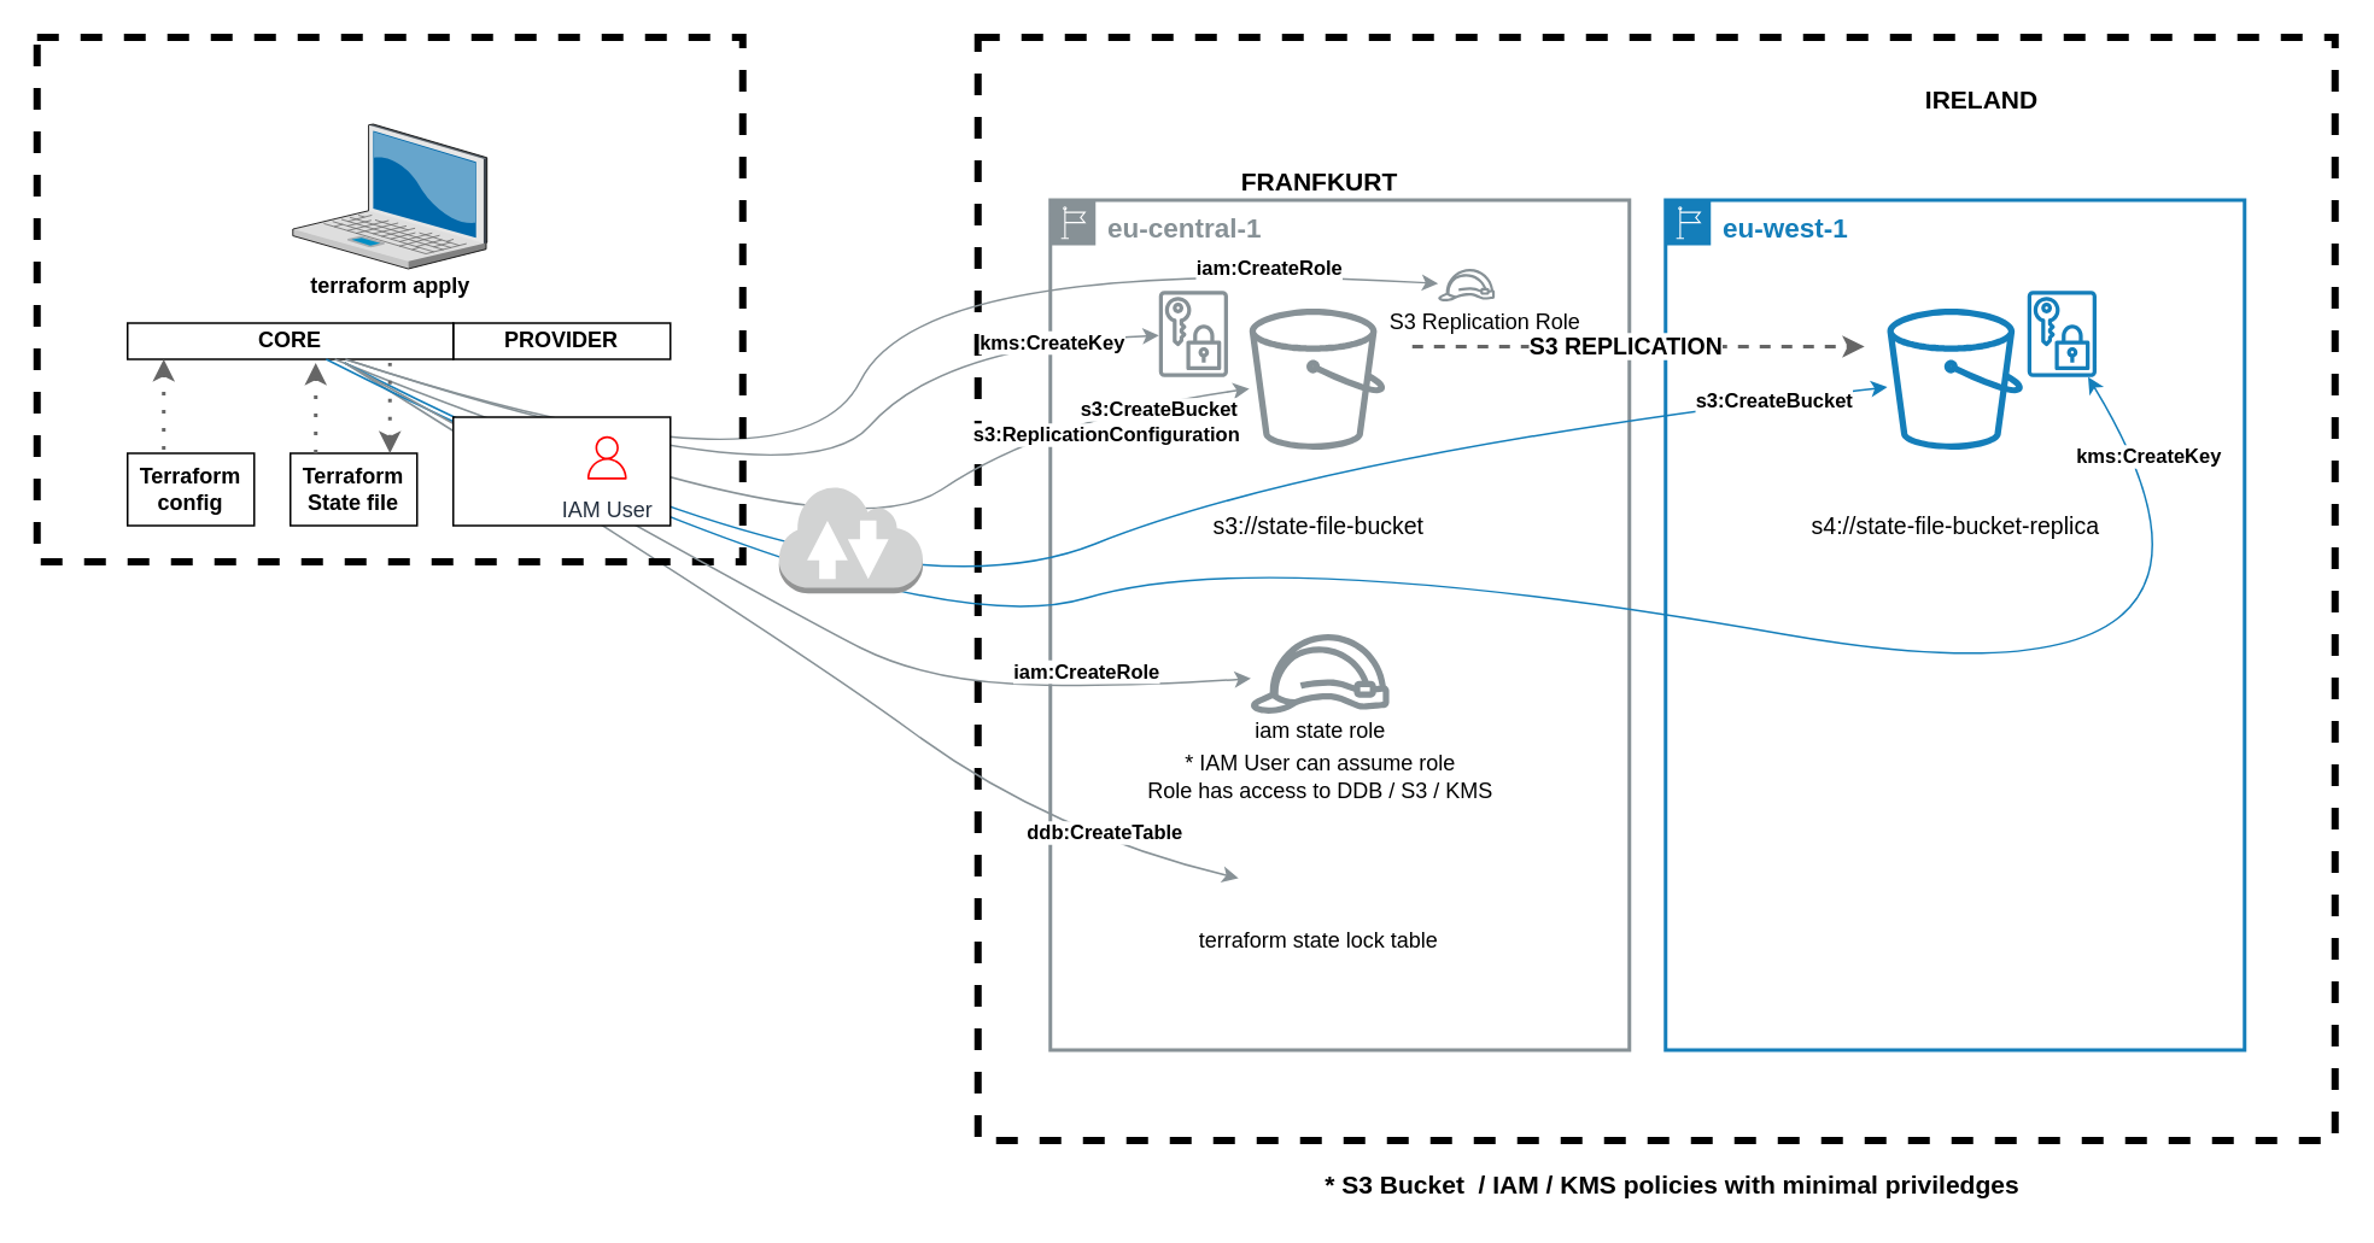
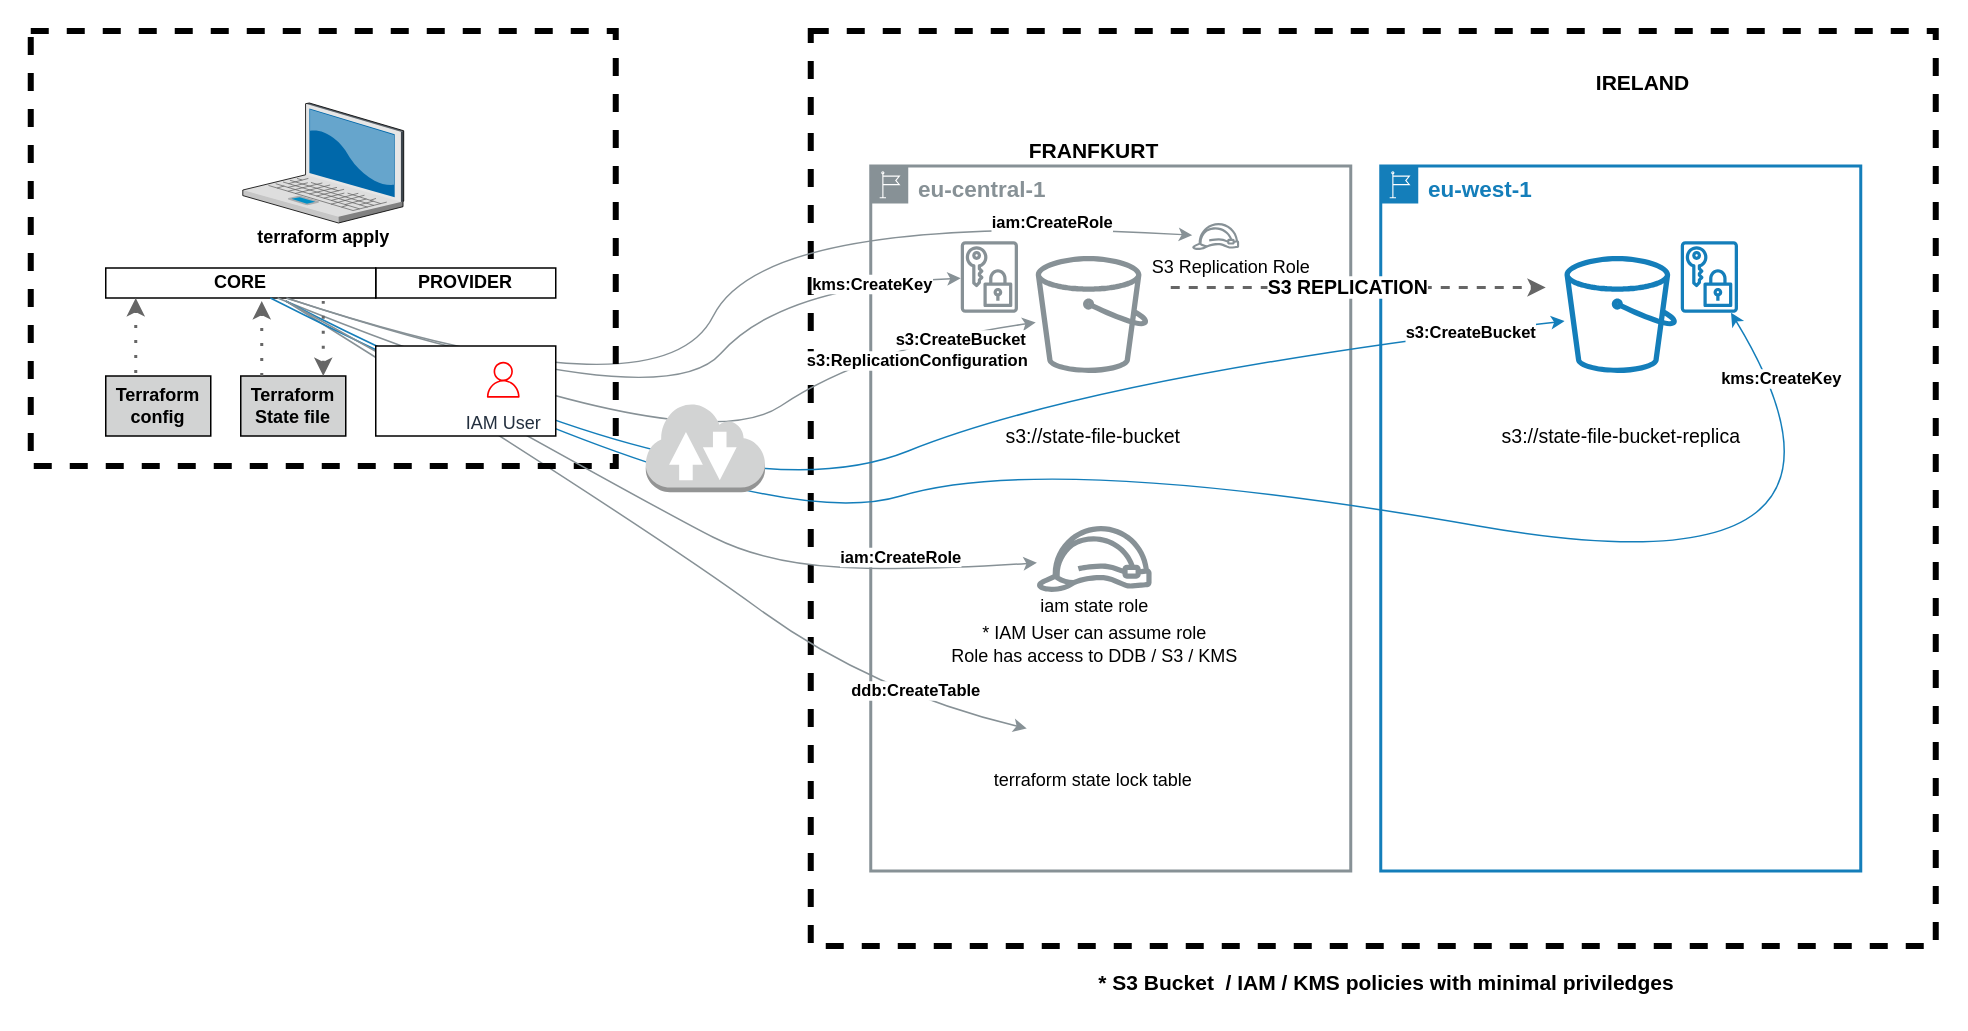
  <mxCell id="0" />
  <mxCell id="1" parent="0" />
  <mxCell id="2" value="&lt;font style=&quot;font-size: 15px&quot;&gt;&lt;b&gt;eu-west-1&lt;/b&gt;&lt;/font&gt;" style="points=[[0,0],[0.25,0],[0.5,0],[0.75,0],[1,0],[1,0.25],[1,0.5],[1,0.75],[1,1],[0.75,1],[0.5,1],[0.25,1],[0,1],[0,0.75],[0,0.5],[0,0.25]];outlineConnect=0;gradientColor=none;html=1;whiteSpace=wrap;fontSize=12;fontStyle=0;shape=mxgraph.aws4.group;grIcon=mxgraph.aws4.group_region;strokeColor=#147EBA;fillColor=none;verticalAlign=top;align=left;spacingLeft=30;fontColor=#147EBA;dashed=0;strokeWidth=2;" parent="1" vertex="1"><mxGeometry x="920" y="110" width="320" height="470" as="geometry" /></mxCell>
  <mxCell id="3" value="&lt;font style=&quot;font-size: 15px&quot;&gt;&lt;b&gt;eu-central-1&lt;/b&gt;&lt;/font&gt;" style="outlineConnect=0;gradientColor=none;html=1;whiteSpace=wrap;fontSize=12;fontStyle=0;shape=mxgraph.aws4.group;grIcon=mxgraph.aws4.group_region;fillColor=none;verticalAlign=top;align=left;spacingLeft=30;fontColor=#879196;strokeColor=#879196;strokeWidth=2;" parent="1" vertex="1"><mxGeometry x="580" y="110" width="320" height="470" as="geometry" /></mxCell>
  <mxCell id="4" value="" style="rounded=0;whiteSpace=wrap;html=1;fillColor=none;strokeWidth=4;dashed=1;" parent="1" vertex="1"><mxGeometry x="540" y="20" width="750" height="610" as="geometry" /></mxCell>
  <mxCell id="5" value="" style="curved=1;endArrow=classic;html=1;strokeWidth=1;strokeColor=#879196;" parent="1" target="50" edge="1"><mxGeometry width="50" height="50" relative="1" as="geometry"><mxPoint x="190.435" y="198" as="sourcePoint" /><mxPoint x="640" y="184.823" as="targetPoint" /><Array as="points"><mxPoint x="440" y="280" /><mxPoint x="510" y="140" /></Array></mxGeometry></mxCell>
  <mxCell id="6" value="&lt;b&gt;iam:CreateRole&lt;/b&gt;" style="edgeLabel;html=1;align=center;verticalAlign=middle;resizable=0;points=[];" parent="5" vertex="1" connectable="0"><mxGeometry x="0.293" y="-17" relative="1" as="geometry"><mxPoint x="155.24" y="-11" as="offset" /></mxGeometry></mxCell>
  <mxCell id="7" value="" style="curved=1;endArrow=classic;html=1;strokeWidth=1;exitX=0.667;exitY=1.1;exitDx=0;exitDy=0;exitPerimeter=0;strokeColor=#879196;entryX=0;entryY=0.5;entryDx=0;entryDy=0;" parent="1" target="48" edge="1"><mxGeometry width="50" height="50" relative="1" as="geometry"><mxPoint x="190.06" y="200" as="sourcePoint" /><mxPoint x="690.383" y="374.596" as="targetPoint" /><Array as="points"><mxPoint x="430" y="350" /><mxPoint x="580" y="460" /></Array></mxGeometry></mxCell>
  <mxCell id="8" value="&lt;b&gt;ddb:CreateTable&lt;/b&gt;" style="edgeLabel;html=1;align=center;verticalAlign=middle;resizable=0;points=[];" parent="7" vertex="1" connectable="0"><mxGeometry x="0.421" y="2" relative="1" as="geometry"><mxPoint x="77.18" y="37.08" as="offset" /></mxGeometry></mxCell>
  <mxCell id="9" value="" style="rounded=0;whiteSpace=wrap;html=1;dashed=1;strokeWidth=4;fillColor=none;" parent="1" vertex="1"><mxGeometry x="20" y="20" width="390" height="290" as="geometry" /></mxCell>
  <mxCell id="10" value="" style="verticalLabelPosition=bottom;aspect=fixed;html=1;verticalAlign=top;strokeColor=none;align=center;outlineConnect=0;shape=mxgraph.citrix.laptop_2;fontStyle=1" parent="1" vertex="1"><mxGeometry x="161.36" y="68" width="107.28" height="80" as="geometry" /></mxCell>
  <mxCell id="11" value="terraform apply" style="text;html=1;align=center;verticalAlign=middle;resizable=0;points=[];autosize=1;fontStyle=1" parent="1" vertex="1"><mxGeometry x="165" y="148" width="100" height="20" as="geometry" /></mxCell>
- <mxCell id="12" value="Terraform config" style="whiteSpace=wrap;html=1;fontStyle=1" parent="1" vertex="1"><mxGeometry x="70" y="250" width="70" height="40" as="geometry" /></mxCell>
+ <mxCell id="12" value="Terraform config" style="whiteSpace=wrap;html=1;fontStyle=1;fillColor=#d2d3d3;" parent="1" vertex="1"><mxGeometry x="70" y="250" width="70" height="40" as="geometry" /></mxCell>
  <mxCell id="13" value="PROVIDER" style="whiteSpace=wrap;html=1;fontStyle=1" parent="1" vertex="1"><mxGeometry y="178" width="120" height="20" as="geometry" x="250" /></mxCell>
  <mxCell id="14" value="CORE" style="whiteSpace=wrap;html=1;fontStyle=1" parent="1" vertex="1"><mxGeometry x="70" y="178" width="180" height="20" as="geometry" /></mxCell>
- <mxCell id="15" value="Terraform State file" style="whiteSpace=wrap;html=1;fontStyle=1" parent="1" vertex="1"><mxGeometry x="160" y="250" width="70" height="40" as="geometry" /></mxCell>
+ <mxCell id="15" value="Terraform State file" style="whiteSpace=wrap;html=1;fontStyle=1;fillColor=#d2d3d3;" parent="1" vertex="1"><mxGeometry x="160" y="250" width="70" height="40" as="geometry" /></mxCell>
  <mxCell id="16" value="" style="outlineConnect=0;fontColor=#232F3E;gradientColor=none;strokeColor=none;dashed=0;verticalLabelPosition=bottom;verticalAlign=top;align=center;html=1;fontSize=12;fontStyle=0;aspect=fixed;pointerEvents=1;shape=mxgraph.aws4.bucket;fillColor=#879196;" parent="1" vertex="1"><mxGeometry x="690" y="170" width="75" height="78" as="geometry" /></mxCell>
  <mxCell id="17" value="" style="curved=1;endArrow=classic;html=1;strokeWidth=1;strokeColor=#879196;" parent="1" source="14" target="16" edge="1"><mxGeometry width="50" height="50" relative="1" as="geometry"><mxPoint x="400" y="460" as="sourcePoint" /><mxPoint x="450" y="410" as="targetPoint" /><Array as="points"><mxPoint x="460" y="310" /><mxPoint x="580" y="230" /></Array></mxGeometry></mxCell>
  <mxCell id="18" value="&lt;b&gt;s3:CreateBucket&lt;/b&gt;" style="edgeLabel;html=1;align=center;verticalAlign=middle;resizable=0;points=[];" parent="17" vertex="1" connectable="0"><mxGeometry x="-0.134" y="-13" relative="1" as="geometry"><mxPoint x="238.91" y="-74.2" as="offset" /></mxGeometry></mxCell>
  <mxCell id="19" value="&lt;b&gt;s3:ReplicationConfiguration&lt;/b&gt;" style="edgeLabel;html=1;align=center;verticalAlign=middle;resizable=0;points=[];" parent="17" vertex="1" connectable="0"><mxGeometry x="0.293" y="-17" relative="1" as="geometry"><mxPoint x="90.91" y="-51.04" as="offset" /></mxGeometry></mxCell>
  <mxCell id="20" value="" style="curved=1;endArrow=classic;html=1;strokeWidth=1;strokeColor=#147EBA;" parent="1" target="21" edge="1"><mxGeometry width="50" height="50" relative="1" as="geometry"><mxPoint x="190" y="200" as="sourcePoint" /><mxPoint x="970" y="630" as="targetPoint" /><Array as="points"><mxPoint x="480" y="350" /><mxPoint x="730" y="250" /></Array></mxGeometry></mxCell>
  <mxCell id="21" value="" style="outlineConnect=0;fontColor=#232F3E;gradientColor=none;strokeColor=none;dashed=0;verticalLabelPosition=bottom;verticalAlign=top;align=center;html=1;fontSize=12;fontStyle=0;aspect=fixed;pointerEvents=1;shape=mxgraph.aws4.bucket;fillColor=#147EBA;" parent="1" vertex="1"><mxGeometry x="1042.5" y="170" width="75" height="78" as="geometry" /></mxCell>
  <mxCell id="22" value="&lt;font style=&quot;font-size: 13px&quot;&gt;s3://state-file-bucket&lt;/font&gt;" style="text;html=1;align=center;verticalAlign=middle;resizable=0;points=[];autosize=1;" parent="1" vertex="1"><mxGeometry x="662.5" y="280" width="130" height="20" as="geometry" /></mxCell>
- <mxCell id="23" value="&lt;font style=&quot;font-size: 13px&quot;&gt;s4://state-file-bucket-replica&lt;/font&gt;" style="text;html=1;align=center;verticalAlign=middle;resizable=0;points=[];autosize=1;" parent="1" vertex="1"><mxGeometry x="990" y="280" width="180" height="20" as="geometry" /></mxCell>
+ <mxCell id="23" value="&lt;font style=&quot;font-size: 13px&quot;&gt;s3://state-file-bucket-replica&lt;/font&gt;" style="text;html=1;align=center;verticalAlign=middle;resizable=0;points=[];autosize=1;" parent="1" vertex="1"><mxGeometry x="990" y="280" width="180" height="20" as="geometry" /></mxCell>
  <mxCell id="24" value="" style="endArrow=classic;html=1;strokeWidth=2;dashed=1;strokeColor=#666666;" parent="1" edge="1"><mxGeometry width="50" height="50" relative="1" as="geometry"><mxPoint x="780" y="191" as="sourcePoint" /><mxPoint x="1030" y="191" as="targetPoint" /></mxGeometry></mxCell>
  <mxCell id="25" value="&lt;font style=&quot;font-size: 13px&quot;&gt;&lt;b&gt;S3 REPLICATION&lt;/b&gt;&lt;/font&gt;" style="edgeLabel;html=1;align=center;verticalAlign=middle;resizable=0;points=[];" parent="24" vertex="1" connectable="0"><mxGeometry x="-0.245" y="1" relative="1" as="geometry"><mxPoint x="23" as="offset" /></mxGeometry></mxCell>
  <mxCell id="26" value="" style="outlineConnect=0;fontColor=#232F3E;gradientColor=none;strokeColor=none;dashed=0;verticalLabelPosition=bottom;verticalAlign=top;align=center;html=1;fontSize=12;fontStyle=0;aspect=fixed;pointerEvents=1;shape=mxgraph.aws4.data_encryption_key;fillColor=#879196;" parent="1" vertex="1"><mxGeometry x="640" y="160" width="38.15" height="48" as="geometry" /></mxCell>
  <mxCell id="27" value="" style="outlineConnect=0;fontColor=#232F3E;gradientColor=none;strokeColor=none;dashed=0;verticalLabelPosition=bottom;verticalAlign=top;align=center;html=1;fontSize=12;fontStyle=0;aspect=fixed;pointerEvents=1;shape=mxgraph.aws4.data_encryption_key;fillColor=#147EBA;" parent="1" vertex="1"><mxGeometry x="1120" y="160" width="38.15" height="48" as="geometry" /></mxCell>
  <mxCell id="28" value="" style="curved=1;endArrow=classic;html=1;strokeWidth=1;strokeColor=#879196;" parent="1" source="14" target="26" edge="1"><mxGeometry width="50" height="50" relative="1" as="geometry"><mxPoint x="370" y="390" as="sourcePoint" /><mxPoint x="690" y="223.639" as="targetPoint" /><Array as="points"><mxPoint x="440" y="280" /><mxPoint x="520" y="190" /></Array></mxGeometry></mxCell>
  <mxCell id="29" value="&lt;b&gt;kms:CreateKey&lt;/b&gt;" style="edgeLabel;html=1;align=center;verticalAlign=middle;resizable=0;points=[];" parent="28" vertex="1" connectable="0"><mxGeometry x="0.293" y="-17" relative="1" as="geometry"><mxPoint x="85.9" y="-56.72" as="offset" /></mxGeometry></mxCell>
  <mxCell id="30" value="" style="curved=1;endArrow=classic;html=1;strokeWidth=1;strokeColor=#147EBA;" parent="1" source="14" target="27" edge="1"><mxGeometry width="50" height="50" relative="1" as="geometry"><mxPoint x="400" y="460" as="sourcePoint" /><mxPoint x="640" y="189.516" as="targetPoint" /><Array as="points"><mxPoint x="500" y="360" /><mxPoint x="700" y="300" /><mxPoint x="1270" y="400" /></Array></mxGeometry></mxCell>
  <mxCell id="31" value="&lt;b&gt;kms:CreateKey&lt;/b&gt;" style="edgeLabel;html=1;align=center;verticalAlign=middle;resizable=0;points=[];" parent="30" vertex="1" connectable="0"><mxGeometry x="0.293" y="-17" relative="1" as="geometry"><mxPoint x="176.25" y="-120.55" as="offset" /></mxGeometry></mxCell>
  <mxCell id="32" value="" style="outlineConnect=0;fontColor=#232F3E;gradientColor=none;strokeColor=none;dashed=0;verticalLabelPosition=bottom;verticalAlign=top;align=center;html=1;fontSize=12;fontStyle=0;aspect=fixed;pointerEvents=1;shape=mxgraph.aws4.role;fillColor=#879196;" parent="1" vertex="1"><mxGeometry x="690" y="350" width="78" height="44" as="geometry" /></mxCell>
  <mxCell id="33" value="iam state role" style="text;html=1;align=center;verticalAlign=middle;resizable=0;points=[];autosize=1;" parent="1" vertex="1"><mxGeometry x="684" y="394" width="90" height="20" as="geometry" /></mxCell>
  <mxCell id="34" value="" style="endArrow=classic;html=1;dashed=1;strokeColor=#666666;strokeWidth=2;dashPattern=1 4;" parent="1" edge="1"><mxGeometry width="50" height="50" relative="1" as="geometry"><mxPoint x="90" y="248" as="sourcePoint" /><mxPoint x="90" y="198" as="targetPoint" /></mxGeometry></mxCell>
  <mxCell id="35" value="" style="curved=1;endArrow=classic;html=1;strokeWidth=1;exitX=0.667;exitY=1.1;exitDx=0;exitDy=0;exitPerimeter=0;strokeColor=#879196;" parent="1" source="14" target="32" edge="1"><mxGeometry width="50" height="50" relative="1" as="geometry"><mxPoint x="370" y="420" as="sourcePoint" /><mxPoint x="690" y="223.639" as="targetPoint" /><Array as="points"><mxPoint x="440" y="340" /><mxPoint x="510" y="375" /><mxPoint x="610" y="380" /></Array></mxGeometry></mxCell>
  <mxCell id="36" value="&lt;b&gt;s3:CreateBucket&lt;/b&gt;" style="edgeLabel;html=1;align=center;verticalAlign=middle;resizable=0;points=[];" parent="35" vertex="1" connectable="0"><mxGeometry x="-0.134" y="-13" relative="1" as="geometry"><mxPoint x="590.39" y="-106.67" as="offset" /></mxGeometry></mxCell>
  <mxCell id="37" value="&lt;b&gt;iam:CreateRole&lt;/b&gt;" style="edgeLabel;html=1;align=center;verticalAlign=middle;resizable=0;points=[];" parent="35" vertex="1" connectable="0"><mxGeometry x="0.421" y="2" relative="1" as="geometry"><mxPoint x="66.67" y="-4.16" as="offset" /></mxGeometry></mxCell>
  <mxCell id="38" value="&lt;font style=&quot;font-size: 14px&quot;&gt;&lt;b&gt;* S3 Bucket&amp;nbsp; / IAM / KMS policies with minimal priviledges&lt;/b&gt;&lt;/font&gt;" style="text;html=1;strokeColor=none;fillColor=none;align=center;verticalAlign=middle;whiteSpace=wrap;rounded=0;dashed=1;labelBackgroundColor=#ffffff;" parent="1" vertex="1"><mxGeometry x="710" y="645" width="427.5" height="20" as="geometry" /></mxCell>
  <mxCell id="39" value="" style="endArrow=classic;html=1;dashed=1;strokeColor=#666666;strokeWidth=2;dashPattern=1 4;" parent="1" edge="1"><mxGeometry width="50" height="50" relative="1" as="geometry"><mxPoint x="174" y="250" as="sourcePoint" /><mxPoint x="174" y="200" as="targetPoint" /></mxGeometry></mxCell>
  <mxCell id="40" value="" style="endArrow=none;html=1;dashed=1;strokeColor=#666666;strokeWidth=2;dashPattern=1 4;startArrow=classic;startFill=1;endFill=0;" parent="1" edge="1"><mxGeometry width="50" height="50" relative="1" as="geometry"><mxPoint x="215" y="250" as="sourcePoint" /><mxPoint x="215" y="200" as="targetPoint" /></mxGeometry></mxCell>
  <mxCell id="41" value="" style="whiteSpace=wrap;html=1;fontStyle=1" parent="1" vertex="1"><mxGeometry y="230" width="120" height="60" as="geometry" x="250" /></mxCell>
  <mxCell id="42" value="" style="shape=image;imageAspect=0;aspect=fixed;verticalLabelPosition=bottom;verticalAlign=top;image=https://futurumresearch.com/wp-content/uploads/2020/01/aws-logo.png;fontStyle=1" parent="1" vertex="1"><mxGeometry x="260" y="230" width="60" height="45" as="geometry" /></mxCell>
  <mxCell id="43" value="IAM User" style="outlineConnect=0;fontColor=#232F3E;gradientColor=none;fillColor=#ffffff;dashed=0;verticalLabelPosition=bottom;verticalAlign=top;align=center;html=1;fontSize=12;fontStyle=0;aspect=fixed;shape=mxgraph.aws4.resourceIcon;resIcon=mxgraph.aws4.user;labelBackgroundColor=#ffffff;strokeColor=#FF0000;" parent="1" vertex="1"><mxGeometry x="320" y="237.5" width="30" height="30" as="geometry" /></mxCell>
  <mxCell id="44" value="&lt;font style=&quot;font-size: 14px&quot;&gt;&lt;b&gt;FRANFKURT&lt;/b&gt;&lt;/font&gt;" style="text;html=1;strokeColor=none;fillColor=none;align=center;verticalAlign=middle;whiteSpace=wrap;rounded=0;dashed=1;labelBackgroundColor=#ffffff;" parent="1" vertex="1"><mxGeometry x="664" y="90" width="130" height="20" as="geometry" /></mxCell>
  <mxCell id="45" value="&lt;font style=&quot;font-size: 14px&quot;&gt;&lt;b&gt;IRELAND&lt;/b&gt;&lt;/font&gt;" style="text;html=1;strokeColor=none;fillColor=none;align=center;verticalAlign=middle;whiteSpace=wrap;rounded=0;dashed=1;labelBackgroundColor=#ffffff;" parent="1" vertex="1"><mxGeometry x="1030" y="45" width="130" height="20" as="geometry" /></mxCell>
  <mxCell id="46" value="* IAM User can assume role&lt;br&gt;Role has access to DDB / S3 / KMS" style="text;html=1;align=center;verticalAlign=middle;resizable=0;points=[];autosize=1;" parent="1" vertex="1"><mxGeometry x="624" y="414" width="210" height="30" as="geometry" /></mxCell>
  <mxCell id="47" value="" style="outlineConnect=0;dashed=0;verticalLabelPosition=bottom;verticalAlign=top;align=center;html=1;shape=mxgraph.aws3.internet_2;fillColor=#D2D3D3;gradientColor=none;strokeColor=#000000;" parent="1" vertex="1"><mxGeometry x="430" y="267.5" width="79.5" height="60" as="geometry" /></mxCell>
  <mxCell id="48" value="" style="shape=image;imageAspect=0;aspect=fixed;verticalLabelPosition=bottom;verticalAlign=top;strokeColor=#000000;strokeWidth=2;image=https://www.iconfinder.com/data/icons/amazon-aws-stencils/100/Database_copy_DynamoDB_Table-512.png;" parent="1" vertex="1"><mxGeometry x="684" y="440" width="90" height="90" as="geometry" /></mxCell>
  <mxCell id="49" value="terraform state lock table" style="text;html=1;align=center;verticalAlign=middle;resizable=0;points=[];autosize=1;" parent="1" vertex="1"><mxGeometry x="652.5" y="510" width="150" height="20" as="geometry" /></mxCell>
  <mxCell id="50" value="" style="outlineConnect=0;fontColor=#232F3E;gradientColor=none;strokeColor=none;dashed=0;verticalLabelPosition=bottom;verticalAlign=top;align=center;html=1;fontSize=12;fontStyle=0;aspect=fixed;pointerEvents=1;shape=mxgraph.aws4.role;fillColor=#879196;" parent="1" vertex="1"><mxGeometry x="794" y="148" width="31.91" height="18" as="geometry" /></mxCell>
  <mxCell id="51" value="S3 Replication Role" style="text;html=1;align=center;verticalAlign=middle;resizable=0;points=[];autosize=1;" parent="1" vertex="1"><mxGeometry x="760" y="168" width="120" height="20" as="geometry" /></mxCell>
  <mxCell id="52" value="" style="shape=image;imageAspect=0;aspect=fixed;verticalLabelPosition=bottom;verticalAlign=top;image=https://futurumresearch.com/wp-content/uploads/2020/01/aws-logo.png;fontStyle=1" vertex="1" parent="1"><mxGeometry x="539.17" y="20" width="113.33" height="85" as="geometry" /></mxCell>
